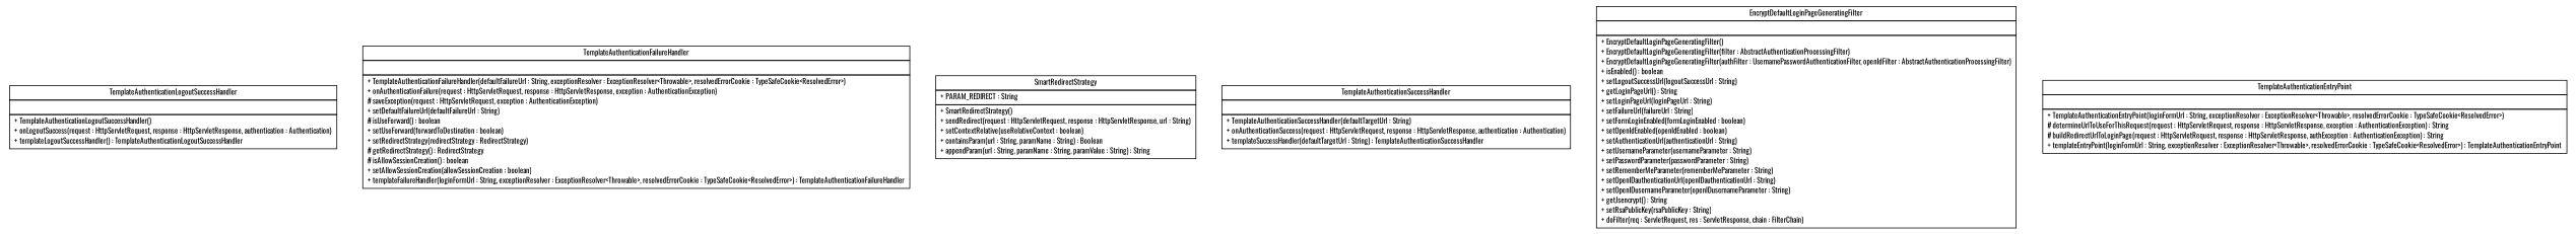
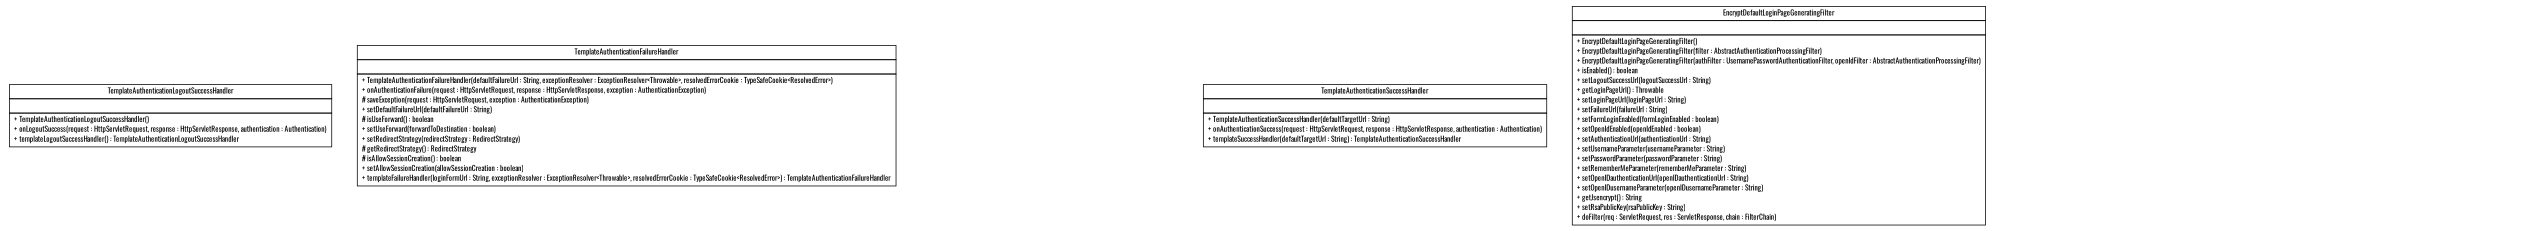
  digraph {
    nodesep=0.25
    ranksep=0.5
    fontname=Oswald
    node [fontcolor=black fontname=Oswald fontsize=10.0 shape=plaintext]
    n1 [label=<<table title="cn.home1.oss.lib.security.internal.template.TemplateAuthenticationLogoutSuccessHandler" border="0" cellborder="1" cellspacing="0" cellpadding="2" port="p" href="./TemplateAuthenticationLogoutSuccessHandler.html"> 		<tr><td><table border="0" cellspacing="0" cellpadding="1"> <tr><td align="center" balign="center"> TemplateAuthenticationLogoutSuccessHandler </td></tr> 		</table></td></tr> 		<tr><td><table border="0" cellspacing="0" cellpadding="1"> <tr><td align="left" balign="left">  </td></tr> 		</table></td></tr> 		<tr><td><table border="0" cellspacing="0" cellpadding="1"> <tr><td align="left" balign="left"> + TemplateAuthenticationLogoutSuccessHandler() </td></tr> <tr><td align="left" balign="left"> + onLogoutSuccess(request : HttpServletRequest, response : HttpServletResponse, authentication : Authentication) </td></tr> <tr><td align="left" balign="left"> + templateLogoutSuccessHandler() : TemplateAuthenticationLogoutSuccessHandler </td></tr> 		</table></td></tr> 		</table>>]
    n2 [label=<<table title="cn.home1.oss.lib.security.internal.template.TemplateAuthenticationFailureHandler" border="0" cellborder="1" cellspacing="0" cellpadding="2" port="p" href="./TemplateAuthenticationFailureHandler.html"> 		<tr><td><table border="0" cellspacing="0" cellpadding="1"> <tr><td align="center" balign="center"> TemplateAuthenticationFailureHandler </td></tr> 		</table></td></tr> 		<tr><td><table border="0" cellspacing="0" cellpadding="1"> <tr><td align="left" balign="left">  </td></tr> 		</table></td></tr> 		<tr><td><table border="0" cellspacing="0" cellpadding="1"> <tr><td align="left" balign="left"> + TemplateAuthenticationFailureHandler(defaultFailureUrl : String, exceptionResolver : ExceptionResolver&lt;Throwable&gt;, resolvedErrorCookie : TypeSafeCookie&lt;ResolvedError&gt;) </td></tr> <tr><td align="left" balign="left"> + onAuthenticationFailure(request : HttpServletRequest, response : HttpServletResponse, exception : AuthenticationException) </td></tr> <tr><td align="left" balign="left"> # saveException(request : HttpServletRequest, exception : AuthenticationException) </td></tr> <tr><td align="left" balign="left"> + setDefaultFailureUrl(defaultFailureUrl : String) </td></tr> <tr><td align="left" balign="left"> # isUseForward() : boolean </td></tr> <tr><td align="left" balign="left"> + setUseForward(forwardToDestination : boolean) </td></tr> <tr><td align="left" balign="left"> + setRedirectStrategy(redirectStrategy : RedirectStrategy) </td></tr> <tr><td align="left" balign="left"> # getRedirectStrategy() : RedirectStrategy </td></tr> <tr><td align="left" balign="left"> # isAllowSessionCreation() : boolean </td></tr> <tr><td align="left" balign="left"> + setAllowSessionCreation(allowSessionCreation : boolean) </td></tr> <tr><td align="left" balign="left"> + templateFailureHandler(loginFormUrl : String, exceptionResolver : ExceptionResolver&lt;Throwable&gt;, resolvedErrorCookie : TypeSafeCookie&lt;ResolvedError&gt;) : TemplateAuthenticationFailureHandler </td></tr> 		</table></td></tr> 		</table>>]
-   n3 [label=<<table title="cn.home1.oss.lib.security.internal.template.SmartRedirectStrategy" border="0" cellborder="1" cellspacing="0" cellpadding="2" port="p" href="./SmartRedirectStrategy.html"> 		<tr><td><table border="0" cellspacing="0" cellpadding="1"> <tr><td align="center" balign="center"> SmartRedirectStrategy </td></tr> 		</table></td></tr> 		<tr><td><table border="0" cellspacing="0" cellpadding="1"> <tr><td align="left" balign="left"> + PARAM_REDIRECT : String </td></tr> 		</table></td></tr> 		<tr><td><table border="0" cellspacing="0" cellpadding="1"> <tr><td align="left" balign="left"> + SmartRedirectStrategy() </td></tr> <tr><td align="left" balign="left"> + sendRedirect(request : HttpServletRequest, response : HttpServletResponse, url : String) </td></tr> <tr><td align="left" balign="left"> + setContextRelative(useRelativeContext : boolean) </td></tr> <tr><td align="left" balign="left"> + containsParam(url : String, paramName : String) : Boolean </td></tr> <tr><td align="left" balign="left"> + appendParam(url : String, paramName : String, paramValue : String) : String </td></tr> 		</table></td></tr> 		</table>>]
    n4 [label=<<table title="cn.home1.oss.lib.security.internal.template.TemplateAuthenticationSuccessHandler" border="0" cellborder="1" cellspacing="0" cellpadding="2" port="p" href="./TemplateAuthenticationSuccessHandler.html"> 		<tr><td><table border="0" cellspacing="0" cellpadding="1"> <tr><td align="center" balign="center"> TemplateAuthenticationSuccessHandler </td></tr> 		</table></td></tr> 		<tr><td><table border="0" cellspacing="0" cellpadding="1"> <tr><td align="left" balign="left">  </td></tr> 		</table></td></tr> 		<tr><td><table border="0" cellspacing="0" cellpadding="1"> <tr><td align="left" balign="left"> + TemplateAuthenticationSuccessHandler(defaultTargetUrl : String) </td></tr> <tr><td align="left" balign="left"> + onAuthenticationSuccess(request : HttpServletRequest, response : HttpServletResponse, authentication : Authentication) </td></tr> <tr><td align="left" balign="left"> + templateSuccessHandler(defaultTargetUrl : String) : TemplateAuthenticationSuccessHandler </td></tr> 		</table></td></tr> 		</table>>]
-   n5 [label=<<table title="cn.home1.oss.lib.security.internal.template.EncryptDefaultLoginPageGeneratingFilter" border="0" cellborder="1" cellspacing="0" cellpadding="2" port="p" href="./EncryptDefaultLoginPageGeneratingFilter.html"> 		<tr><td><table border="0" cellspacing="0" cellpadding="1"> <tr><td align="center" balign="center"> EncryptDefaultLoginPageGeneratingFilter </td></tr> 		</table></td></tr> 		<tr><td><table border="0" cellspacing="0" cellpadding="1"> <tr><td align="left" balign="left">  </td></tr> 		</table></td></tr> 		<tr><td><table border="0" cellspacing="0" cellpadding="1"> <tr><td align="left" balign="left"> + EncryptDefaultLoginPageGeneratingFilter() </td></tr> <tr><td align="left" balign="left"> + EncryptDefaultLoginPageGeneratingFilter(filter : AbstractAuthenticationProcessingFilter) </td></tr> <tr><td align="left" balign="left"> + EncryptDefaultLoginPageGeneratingFilter(authFilter : UsernamePasswordAuthenticationFilter, openIdFilter : AbstractAuthenticationProcessingFilter) </td></tr> <tr><td align="left" balign="left"> + isEnabled() : boolean </td></tr> <tr><td align="left" balign="left"> + setLogoutSuccessUrl(logoutSuccessUrl : String) </td></tr> <tr><td align="left" balign="left"> + getLoginPageUrl() : String </td></tr> <tr><td align="left" balign="left"> + setLoginPageUrl(loginPageUrl : String) </td></tr> <tr><td align="left" balign="left"> + setFailureUrl(failureUrl : String) </td></tr> <tr><td align="left" balign="left"> + setFormLoginEnabled(formLoginEnabled : boolean) </td></tr> <tr><td align="left" balign="left"> + setOpenIdEnabled(openIdEnabled : boolean) </td></tr> <tr><td align="left" balign="left"> + setAuthenticationUrl(authenticationUrl : String) </td></tr> <tr><td align="left" balign="left"> + setUsernameParameter(usernameParameter : String) </td></tr> <tr><td align="left" balign="left"> + setPasswordParameter(passwordParameter : String) </td></tr> <tr><td align="left" balign="left"> + setRememberMeParameter(rememberMeParameter : String) </td></tr> <tr><td align="left" balign="left"> + setOpenIDauthenticationUrl(openIDauthenticationUrl : String) </td></tr> <tr><td align="left" balign="left"> + setOpenIDusernameParameter(openIDusernameParameter : String) </td></tr> <tr><td align="left" balign="left"> + getJsencrypt() : String </td></tr> <tr><td align="left" balign="left"> + setRsaPublicKey(rsaPublicKey : String) </td></tr> <tr><td align="left" balign="left"> + doFilter(req : ServletRequest, res : ServletResponse, chain : FilterChain) </td></tr> 		</table></td></tr> 		</table>>]
-   n6 [label=<<table title="cn.home1.oss.lib.security.internal.template.TemplateAuthenticationEntryPoint" border="0" cellborder="1" cellspacing="0" cellpadding="2" port="p" href="./TemplateAuthenticationEntryPoint.html"> 		<tr><td><table border="0" cellspacing="0" cellpadding="1"> <tr><td align="center" balign="center"> TemplateAuthenticationEntryPoint </td></tr> 		</table></td></tr> 		<tr><td><table border="0" cellspacing="0" cellpadding="1"> <tr><td align="left" balign="left">  </td></tr> 		</table></td></tr> 		<tr><td><table border="0" cellspacing="0" cellpadding="1"> <tr><td align="left" balign="left"> + TemplateAuthenticationEntryPoint(loginFormUrl : String, exceptionResolver : ExceptionResolver&lt;Throwable&gt;, resolvedErrorCookie : TypeSafeCookie&lt;ResolvedError&gt;) </td></tr> <tr><td align="left" balign="left"> # determineUrlToUseForThisRequest(request : HttpServletRequest, response : HttpServletResponse, exception : AuthenticationException) : String </td></tr> <tr><td align="left" balign="left"> # buildRedirectUrlToLoginPage(request : HttpServletRequest, response : HttpServletResponse, authException : AuthenticationException) : String </td></tr> <tr><td align="left" balign="left"> + templateEntryPoint(loginFormUrl : String, exceptionResolver : ExceptionResolver&lt;Throwable&gt;, resolvedErrorCookie : TypeSafeCookie&lt;ResolvedError&gt;) : TemplateAuthenticationEntryPoint </td></tr> 		</table></td></tr> 		</table>>]
+   n5 [label=<<table title="cn.home1.oss.lib.security.internal.template.EncryptDefaultLoginPageGeneratingFilter" border="0" cellborder="1" cellspacing="0" cellpadding="2" port="p" href="./EncryptDefaultLoginPageGeneratingFilter.html"> 		<tr><td><table border="0" cellspacing="0" cellpadding="1"> <tr><td align="center" balign="center"> EncryptDefaultLoginPageGeneratingFilter </td></tr> 		</table></td></tr> 		<tr><td><table border="0" cellspacing="0" cellpadding="1"> <tr><td align="left" balign="left">  </td></tr> 		</table></td></tr> 		<tr><td><table border="0" cellspacing="0" cellpadding="1"> <tr><td align="left" balign="left"> + EncryptDefaultLoginPageGeneratingFilter() </td></tr> <tr><td align="left" balign="left"> + EncryptDefaultLoginPageGeneratingFilter(filter : AbstractAuthenticationProcessingFilter) </td></tr> <tr><td align="left" balign="left"> + EncryptDefaultLoginPageGeneratingFilter(authFilter : UsernamePasswordAuthenticationFilter, openIdFilter : AbstractAuthenticationProcessingFilter) </td></tr> <tr><td align="left" balign="left"> + isEnabled() : boolean </td></tr> <tr><td align="left" balign="left"> + setLogoutSuccessUrl(logoutSuccessUrl : String) </td></tr> <tr><td align="left" balign="left"> + getLoginPageUrl() : Throwable </td></tr> <tr><td align="left" balign="left"> + setLoginPageUrl(loginPageUrl : String) </td></tr> <tr><td align="left" balign="left"> + setFailureUrl(failureUrl : String) </td></tr> <tr><td align="left" balign="left"> + setFormLoginEnabled(formLoginEnabled : boolean) </td></tr> <tr><td align="left" balign="left"> + setOpenIdEnabled(openIdEnabled : boolean) </td></tr> <tr><td align="left" balign="left"> + setAuthenticationUrl(authenticationUrl : String) </td></tr> <tr><td align="left" balign="left"> + setUsernameParameter(usernameParameter : String) </td></tr> <tr><td align="left" balign="left"> + setPasswordParameter(passwordParameter : String) </td></tr> <tr><td align="left" balign="left"> + setRememberMeParameter(rememberMeParameter : String) </td></tr> <tr><td align="left" balign="left"> + setOpenIDauthenticationUrl(openIDauthenticationUrl : String) </td></tr> <tr><td align="left" balign="left"> + setOpenIDusernameParameter(openIDusernameParameter : String) </td></tr> <tr><td align="left" balign="left"> + getJsencrypt() : String </td></tr> <tr><td align="left" balign="left"> + setRsaPublicKey(rsaPublicKey : String) </td></tr> <tr><td align="left" balign="left"> + doFilter(req : ServletRequest, res : ServletResponse, chain : FilterChain) </td></tr> 		</table></td></tr> 		</table>>]
  }
